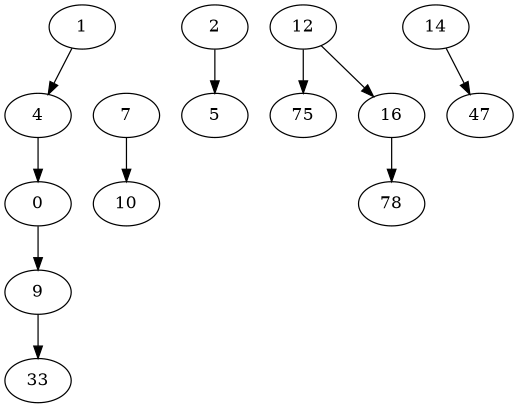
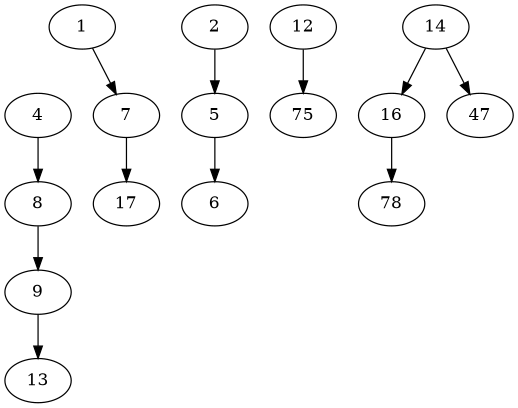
  digraph {
    node [alpha=0.11]
    1 [alpha=0.09 expect_size=7404432565958307]
    4 [alpha=0.06 expect_size=566996813816854144]
-   8 [alpha=0.01 expect_size=1426073782249343 label=0]
+   8 [alpha=0.01 expect_size=1426073782249343]
    7 [alpha=0.04 expect_size=2120257426311858]
-   10 [expect_size=138094221186005200]
+   10 [expect_size=138094221186005200 label=17]
    9 [alpha=0.19 expect_size=12669931868616692]
    2 [expect_size=3244961609236713]
    5 [expect_size=255876888012071296]
-   13 [alpha=0.02 expect_size=223368060603375296 label=33]
+   6 [alpha=0.18 expect_size=49249236247642112000]
+   13 [alpha=0.02 expect_size=223368060603375296]
    12 [alpha=0.04 expect_size=37573159648736837632]
    n12 [alpha=0.05 expect_size=17368330989919446 label=75]
    14 [alpha=0.00 expect_size=2869482490256801]
    16 [alpha=0.12 expect_size=52872720857572573184]
    n15 [alpha=0.00 expect_size=284730894534629248 label=47]
    n16 [alpha=0.10 expect_size=43796627488803512 label=78]
-   1 -> 4
+   1 -> 7
    4 -> 8
    8 -> 9
    7 -> 10
    9 -> 13
    2 -> 5
+   5 -> 6
    12 -> n12
-   12 -> 16
+   14 -> 16
    14 -> n15
    16 -> n16
  }
